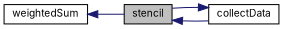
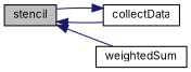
  digraph {
    fontname=Inter
    rankdir=LR
    node [color=black fontname=Inter fontsize=10 shape=record]
    edge [color=midnightblue dir=back fontname=Inter fontsize=10 labelfontname=Helvetica labelfontsize=10 style=solid]
    n1 [fillcolor=grey75 fontcolor=black height=0.2 label=stencil style=filled width=0.4]
    n2 [height=0.2 label=collectData width=0.4]
    n3 [height=0.2 label=weightedSum width=0.4]
    n1 -> n2
-   n3 -> n1
+   n1 -> n3
    n2 -> n1
  }
